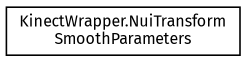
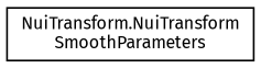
  digraph {
    rankdir=LR
    fontname="Fira Sans"
-   n1 [color=black fillcolor=white fontname="Fira Sans" fontsize=10 height=0.2 label="KinectWrapper.NuiTransform\lSmoothParameters" shape=record style=filled width=0.4]
+   n1 [color=black fillcolor=white fontname="Fira Sans" fontsize=10 height=0.2 label="NuiTransform.NuiTransform\lSmoothParameters" shape=record style=filled width=0.4]
  }
